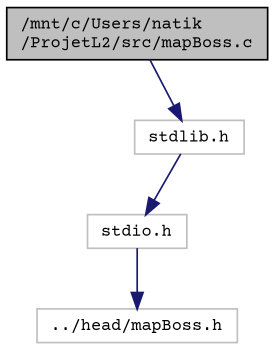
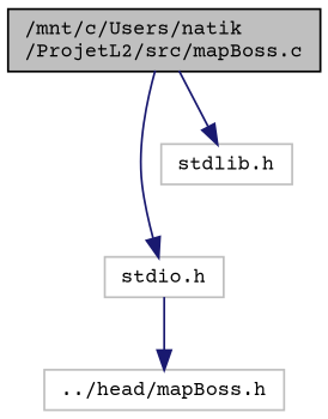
  digraph {
    fontname="Courier Prime"
    node [color=grey75 fillcolor=white fontname="Courier Prime" fontsize=10 shape=record style=filled]
    edge [color=midnightblue fontname="Courier Prime" fontsize=10 labelfontname=Helvetica labelfontsize=10 style=solid]
    n1 [color=black fillcolor=grey75 fontcolor=black height=0.2 label="/mnt/c/Users/natik\l/ProjetL2/src/mapBoss.c" width=0.4]
    n2 [height=0.2 label="stdio.h" width=0.4]
    n3 [height=0.2 label="stdlib.h" width=0.4]
    n4 [height=0.2 label="../head/mapBoss.h" width=0.4]
-   n3 -> n2
+   n1 -> n2
    n1 -> n3
    n2 -> n4
  }
